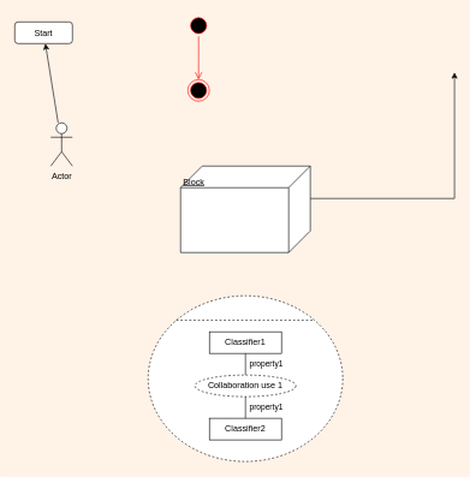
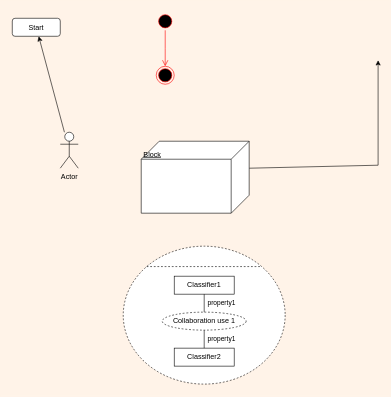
  <mxCell id="0" />
  <mxCell id="1" parent="0" />
- <mxCell id="2" value="Actor" style="shape=umlActor;verticalLabelPosition=bottom;verticalAlign=top;html=1;outlineConnect=0;" vertex="1" parent="1"><mxGeometry x="70" y="170" width="30" height="60" as="geometry" /></mxCell>
+ <mxCell id="2" value="Actor" style="shape=umlActor;verticalLabelPosition=bottom;verticalAlign=top;html=1;outlineConnect=0;" vertex="1" parent="1"><mxGeometry x="100" y="220" width="30" height="60" as="geometry" /></mxCell>
  <mxCell id="3" value="" style="endArrow=classic;html=1;rounded=0;" edge="1" parent="1" source="2" target="9"><mxGeometry width="50" height="50" relative="1" as="geometry"><mxPoint x="130" y="210" as="sourcePoint" /><mxPoint x="220" y="240" as="targetPoint" /></mxGeometry></mxCell>
  <mxCell id="4" value="" style="ellipse;html=1;shape=startState;fillColor=#000000;strokeColor=#ff0000;" vertex="1" parent="1"><mxGeometry x="260" y="20" width="30" height="30" as="geometry" /></mxCell>
  <mxCell id="5" value="" style="edgeStyle=orthogonalEdgeStyle;html=1;verticalAlign=bottom;endArrow=open;endSize=8;strokeColor=#ff0000;rounded=0;" edge="1" source="4" parent="1"><mxGeometry relative="1" as="geometry"><mxPoint x="275" y="110" as="targetPoint" /></mxGeometry></mxCell>
  <mxCell id="6" value="" style="ellipse;html=1;shape=endState;fillColor=#000000;strokeColor=#ff0000;" vertex="1" parent="1"><mxGeometry x="260" y="110" width="30" height="30" as="geometry" /></mxCell>
  <mxCell id="7" style="edgeStyle=none;rounded=0;orthogonalLoop=1;jettySize=auto;html=1;exitX=0;exitY=0;exitDx=45;exitDy=0;exitPerimeter=0;" edge="1" parent="1" source="8"><mxGeometry relative="1" as="geometry"><mxPoint x="630" y="100" as="targetPoint" /><Array as="points"><mxPoint x="630" y="275" /></Array></mxGeometry></mxCell>
- <mxCell id="8" value="Block" style="verticalAlign=top;align=left;spacingTop=8;spacingLeft=2;spacingRight=12;shape=cube;size=30;direction=south;fontStyle=4;html=1;whiteSpace=wrap;" vertex="1" parent="1"><mxGeometry x="250" y="230" width="180" height="120" as="geometry" /></mxCell>
+ <mxCell id="8" value="Block" style="verticalAlign=top;align=left;spacingTop=8;spacingLeft=2;spacingRight=12;shape=cube;size=30;direction=south;fontStyle=4;html=1;whiteSpace=wrap;" vertex="1" parent="1"><mxGeometry x="235" y="235" width="180" height="120" as="geometry" /></mxCell>
  <mxCell id="9" value="Start" style="rounded=1;" vertex="1" parent="1"><mxGeometry x="20" y="30" width="80" height="30" as="geometry" /></mxCell>
  <mxCell id="10" value="" style="shape=ellipse;container=1;horizontal=1;horizontalStack=0;resizeParent=1;resizeParentMax=0;resizeLast=0;html=1;dashed=1;collapsible=0;" vertex="1" parent="1"><mxGeometry x="205" y="410" width="270" height="230" as="geometry" /></mxCell>
  <mxCell id="11" value="" style="line;strokeWidth=1;fillColor=none;rotatable=0;labelPosition=right;points=[];portConstraint=eastwest;dashed=1;resizeWidth=1;" vertex="1" parent="10"><mxGeometry x="39" y="30" width="192" height="8" as="geometry" /></mxCell>
  <mxCell id="12" value="Classifier1" style="html=1;align=center;verticalAlign=middle;rotatable=0;whiteSpace=wrap;" vertex="1" parent="10"><mxGeometry width="100" height="30" relative="1" as="geometry"><mxPoint x="85" y="50" as="offset" /></mxGeometry></mxCell>
  <mxCell id="13" value="Collaboration use 1" style="shape=ellipse;html=1;align=center;verticalAlign=middle;rotatable=0;dashed=1;whiteSpace=wrap;" vertex="1" parent="10"><mxGeometry width="140" height="30" relative="1" as="geometry"><mxPoint x="65" y="110" as="offset" /></mxGeometry></mxCell>
  <mxCell id="14" value="property1" style="edgeStyle=none;endArrow=none;verticalAlign=middle;labelBackgroundColor=none;endSize=12;html=1;align=left;endFill=0;spacingLeft=4;rounded=0;" edge="1" parent="10" source="12" target="13"><mxGeometry relative="1" as="geometry" /></mxCell>
  <mxCell id="15" value="Classifier2" style="html=1;align=center;verticalAlign=middle;rotatable=0;whiteSpace=wrap;" vertex="1" parent="10"><mxGeometry width="100" height="30" relative="1" as="geometry"><mxPoint x="85" y="170" as="offset" /></mxGeometry></mxCell>
  <mxCell id="16" value="property1" style="edgeStyle=none;endArrow=none;verticalAlign=middle;labelBackgroundColor=none;endSize=12;html=1;align=left;endFill=0;spacingLeft=4;rounded=0;" edge="1" parent="10" source="13" target="15"><mxGeometry relative="1" as="geometry" /></mxCell>
